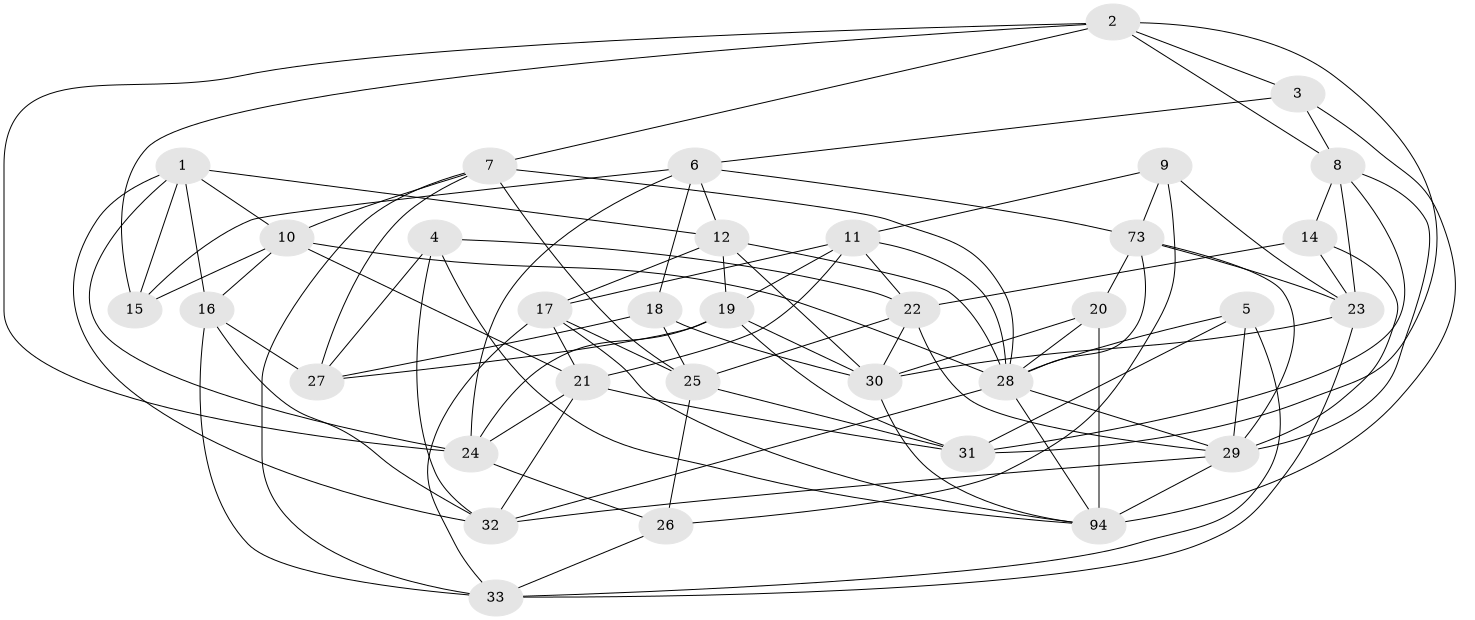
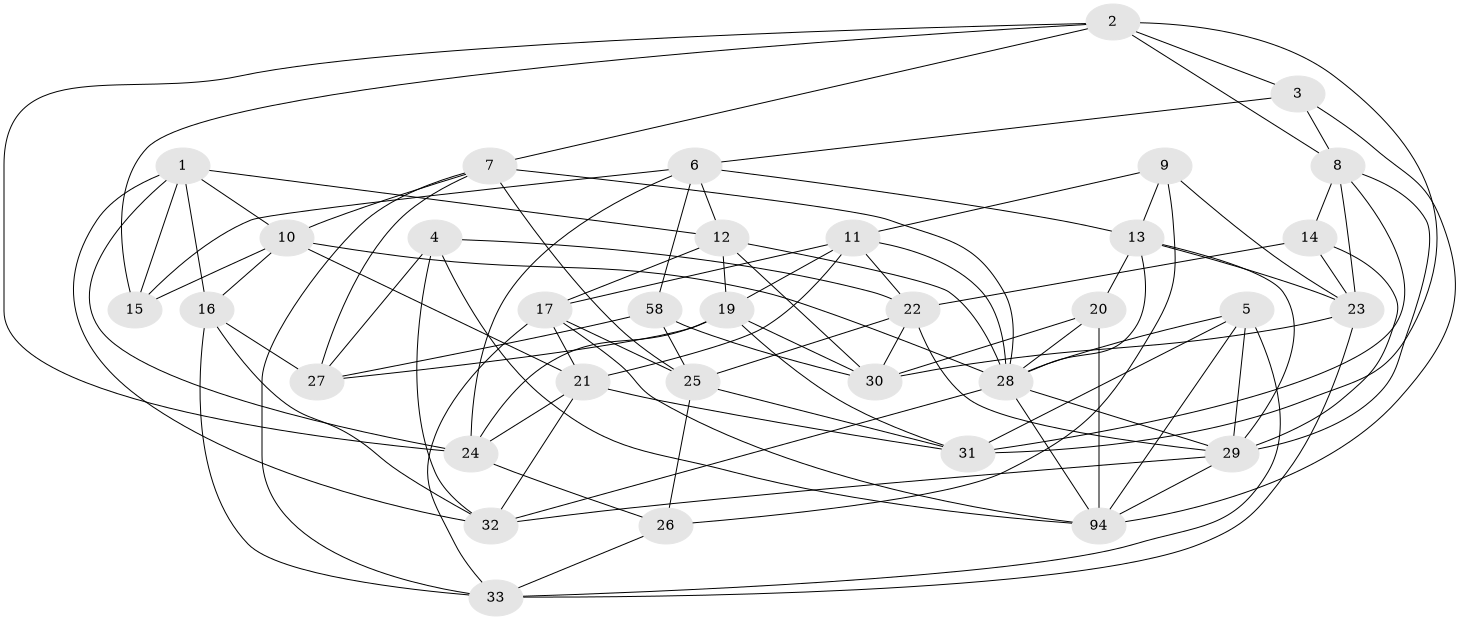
  graph {
    node [color=gray90 style=filled]
    edge [weight=1.0]
    1
    10
    12
    15
    16
    24
    32
    28
    21
    17
    19
    30
    27
    33
    26
    2
    3
    7
    8
    31
    6
    n22 [label=94]
    25
    29
    14
    23
-   13 [label=73]
-   18
+   13
+   18 [label=58]
    4
    22
    5
    20
    9
    11
    1 -- 10
    1 -- 12
    1 -- 15
    1 -- 16
    1 -- 24
    1 -- 32
    10 -- 15
    10 -- 16
    10 -- 28
    10 -- 21
    12 -- 28
    12 -- 17
    12 -- 19
    12 -- 30
    16 -- 32
    16 -- 27 [weight=2.0]
    16 -- 33
    24 -- 26
    28 -- 32
    28 -- n22
    28 -- 29
    21 -- 24
    21 -- 32
    21 -- 31
    17 -- 21
    17 -- 33
    17 -- n22
    17 -- 25
    19 -- 24
    19 -- 30
    19 -- 27
    19 -- 31
-   30 -- n22
+   5 -- n22
    26 -- 33
    2 -- 15
    2 -- 24
    2 -- 3
    2 -- 7
    2 -- 8
    2 -- 31
    3 -- 8
    3 -- 6
    3 -- n22
    7 -- 10
    7 -- 28
    7 -- 27
    7 -- 33
    7 -- 25
    8 -- 31
    8 -- 29
    8 -- 14
    8 -- 23
    6 -- 12
    6 -- 15
    6 -- 24
    6 -- 13
    6 -- 18
    25 -- 26
    25 -- 31
    29 -- 32
    29 -- n22
    14 -- 29
    14 -- 23
    14 -- 22
    23 -- 30
    23 -- 33
    13 -- 28
    13 -- 29
    13 -- 23
    13 -- 20
    18 -- 30
    18 -- 27
    18 -- 25
    4 -- 32
    4 -- 27
    4 -- n22
    4 -- 22
    22 -- 30
    22 -- 25
    22 -- 29
    5 -- 28
    5 -- 33
    5 -- 31
    5 -- 29
    20 -- 28
    20 -- 30
    20 -- n22 [weight=2.0]
    9 -- 26
    9 -- 23
    9 -- 13
    9 -- 11
    11 -- 28
    11 -- 21
    11 -- 17
    11 -- 19
    11 -- 22
  }
